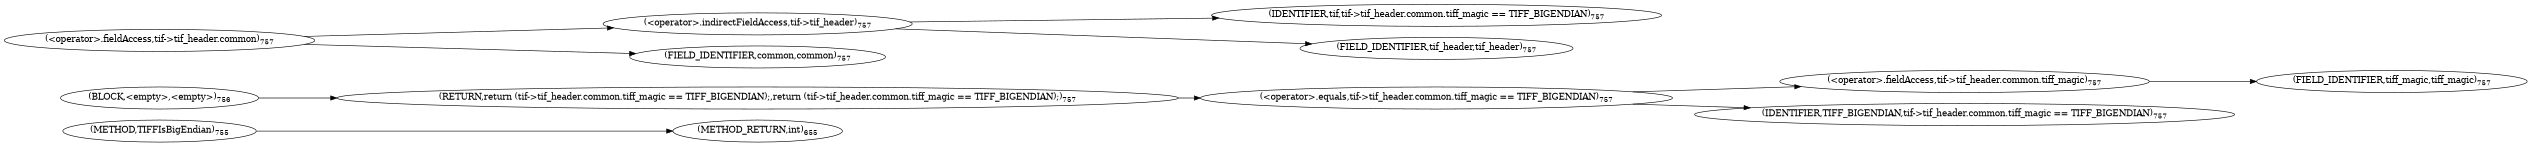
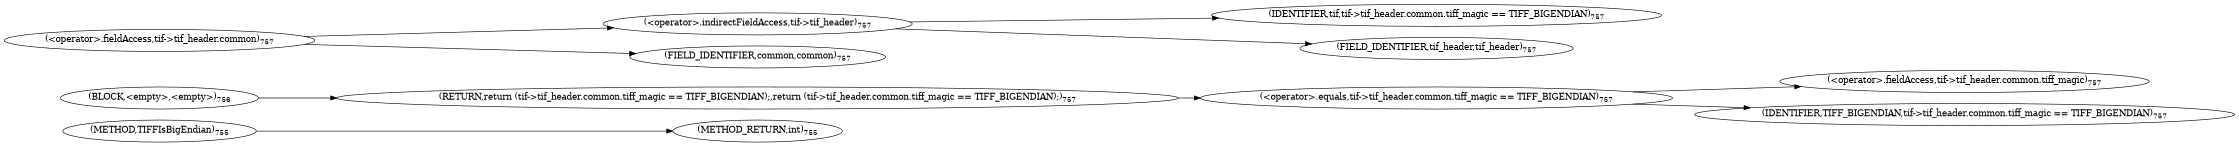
  digraph {
    rankdir=LR
    n1 [label=<(METHOD,TIFFIsBigEndian)<SUB>755</SUB>>]
-   n2 [label=<(METHOD_RETURN,int)<SUB>655</SUB>>]
+   n2 [label=<(METHOD_RETURN,int)<SUB>755</SUB>>]
    n3 [label=<(BLOCK,&lt;empty&gt;,&lt;empty&gt;)<SUB>756</SUB>>]
    n4 [label=<(RETURN,return (tif-&gt;tif_header.common.tiff_magic == TIFF_BIGENDIAN);,return (tif-&gt;tif_header.common.tiff_magic == TIFF_BIGENDIAN);)<SUB>757</SUB>>]
    n5 [label=<(&lt;operator&gt;.equals,tif-&gt;tif_header.common.tiff_magic == TIFF_BIGENDIAN)<SUB>757</SUB>>]
    n6 [label=<(&lt;operator&gt;.fieldAccess,tif-&gt;tif_header.common.tiff_magic)<SUB>757</SUB>>]
    n7 [label=<(IDENTIFIER,TIFF_BIGENDIAN,tif-&gt;tif_header.common.tiff_magic == TIFF_BIGENDIAN)<SUB>757</SUB>>]
-   n8 [label=<(FIELD_IDENTIFIER,tiff_magic,tiff_magic)<SUB>757</SUB>>]
    n9 [label=<(&lt;operator&gt;.fieldAccess,tif-&gt;tif_header.common)<SUB>757</SUB>>]
    n10 [label=<(&lt;operator&gt;.indirectFieldAccess,tif-&gt;tif_header)<SUB>757</SUB>>]
    n11 [label=<(FIELD_IDENTIFIER,common,common)<SUB>757</SUB>>]
    n12 [label=<(IDENTIFIER,tif,tif-&gt;tif_header.common.tiff_magic == TIFF_BIGENDIAN)<SUB>757</SUB>>]
    n13 [label=<(FIELD_IDENTIFIER,tif_header,tif_header)<SUB>757</SUB>>]
    n1 -> n2
    n3 -> n4
    n4 -> n5
    n5 -> n6
    n5 -> n7
-   n6 -> n8
    n9 -> n10
    n9 -> n11
    n10 -> n12
    n10 -> n13
  }
